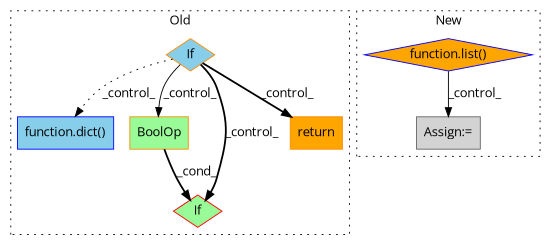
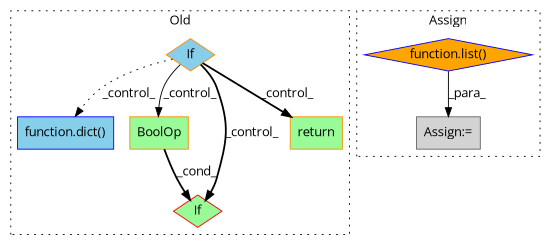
  digraph {
    fontname="Open Sans"
    node [a=75 color=darkorange fillcolor=skyblue fontname="Open Sans" l=3 shape=box style=filled]
    edge [fontname="Open Sans" style=bold]
    n1 [color=blue l=88 label="function.dict()" s=1696]
    n2 [a=96 label=If s=1264 shape=diamond]
    n3 [a=72 fillcolor=palegreen l=40 label=BoolOp s=1542]
    n4 [a=96 color=red fillcolor=palegreen label=If s=1539 shape=diamond]
-   n5 [a=93 fillcolor=orange l=7 label=return s=1344]
+   n5 [a=93 fillcolor=palegreen l=7 label=return s=1344]
    n6 [color=blue fillcolor=orange l="5,1" label="function.list()" s="1822,1857" shape=diamond]
    n7 [a=68 color=gray40 fillcolor=lightgrey label="Assign:=" s=1819]
    subgraph cluster_1 {
      label=Old
      style=dotted
      n1
      n2
      n3
      n4
      n5
    }
    subgraph cluster_2 {
-     label=New
+     label=Assign
      style=dotted
      n6
      n7
    }
    n2 -> n1 [label=_control_ style=dotted]
    n2 -> n3 [label=_control_ style=solid]
    n2 -> n4 [label=_control_]
    n2 -> n5 [label=_control_]
    n3 -> n4 [label=_cond_]
-   n6 -> n7 [label=_control_ style=solid]
+   n6 -> n7 [label=_para_ style=solid]
  }
